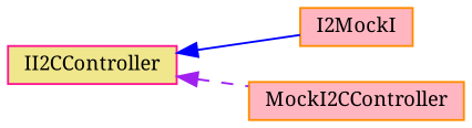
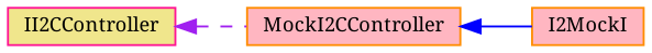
  digraph {
    fontname="Noto Serif"
    rankdir=LR
    node [color=darkorange fillcolor=lightpink fontname="Noto Serif" fontsize=10 shape=box style=filled]
    edge [dir=back fontname="Noto Serif" fontsize=10 labelfontname=Helvetica labelfontsize=10]
    n1 [color=deeppink fillcolor=khaki height=0.2 label=II2CController width=0.4]
    n2 [height=0.2 label=I2MockI width=0.4]
    n3 [height=0.2 label=MockI2CController width=0.4]
-   n1 -> n2 [color=blue style=solid]
+   n3 -> n2 [color=blue style=solid]
    n1 -> n3 [color=purple style=dashed]
  }
